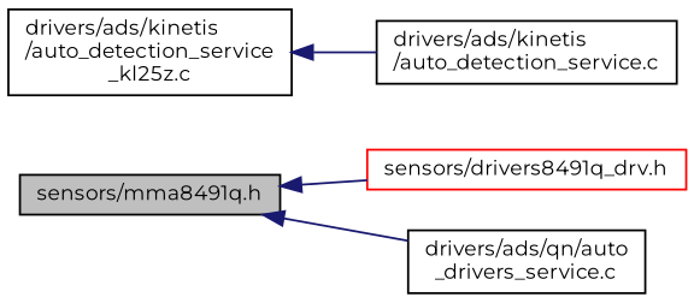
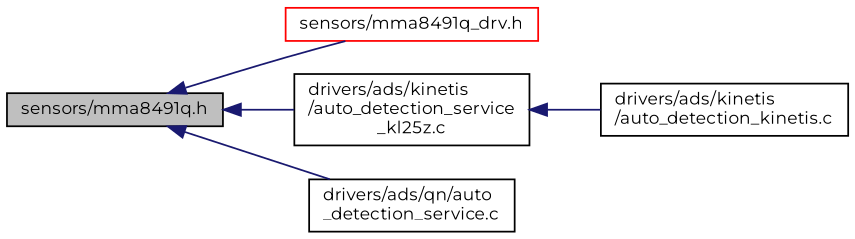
  digraph {
    fontname=Montserrat
    rankdir=LR
    node [color=black fillcolor=white fontname=Montserrat fontsize=10 shape=record style=filled]
    edge [color=midnightblue dir=back fontname=Montserrat fontsize=10 labelfontname=Helvetica labelfontsize=10 style=solid]
    n1 [fillcolor=grey75 fontcolor=black height=0.2 label="sensors/mma8491q.h" width=0.4]
-   n2 [color=red height=0.2 label="sensors/drivers8491q_drv.h" width=0.4]
+   n2 [color=red height=0.2 label="sensors/mma8491q_drv.h" width=0.4]
    n3 [height=0.2 label="drivers/ads/kinetis\l/auto_detection_service\l_kl25z.c" width=0.4]
-   n4 [height=0.2 label="drivers/ads/qn/auto\l_drivers_service.c" width=0.4]
-   n5 [height=0.2 label="drivers/ads/kinetis\l/auto_detection_service.c" width=0.4]
+   n4 [height=0.2 label="drivers/ads/qn/auto\l_detection_service.c" width=0.4]
+   n5 [height=0.2 label="drivers/ads/kinetis\l/auto_detection_kinetis.c" width=0.4]
    n1 -> n2
+   n1 -> n3
    n1 -> n4
    n3 -> n5
  }
